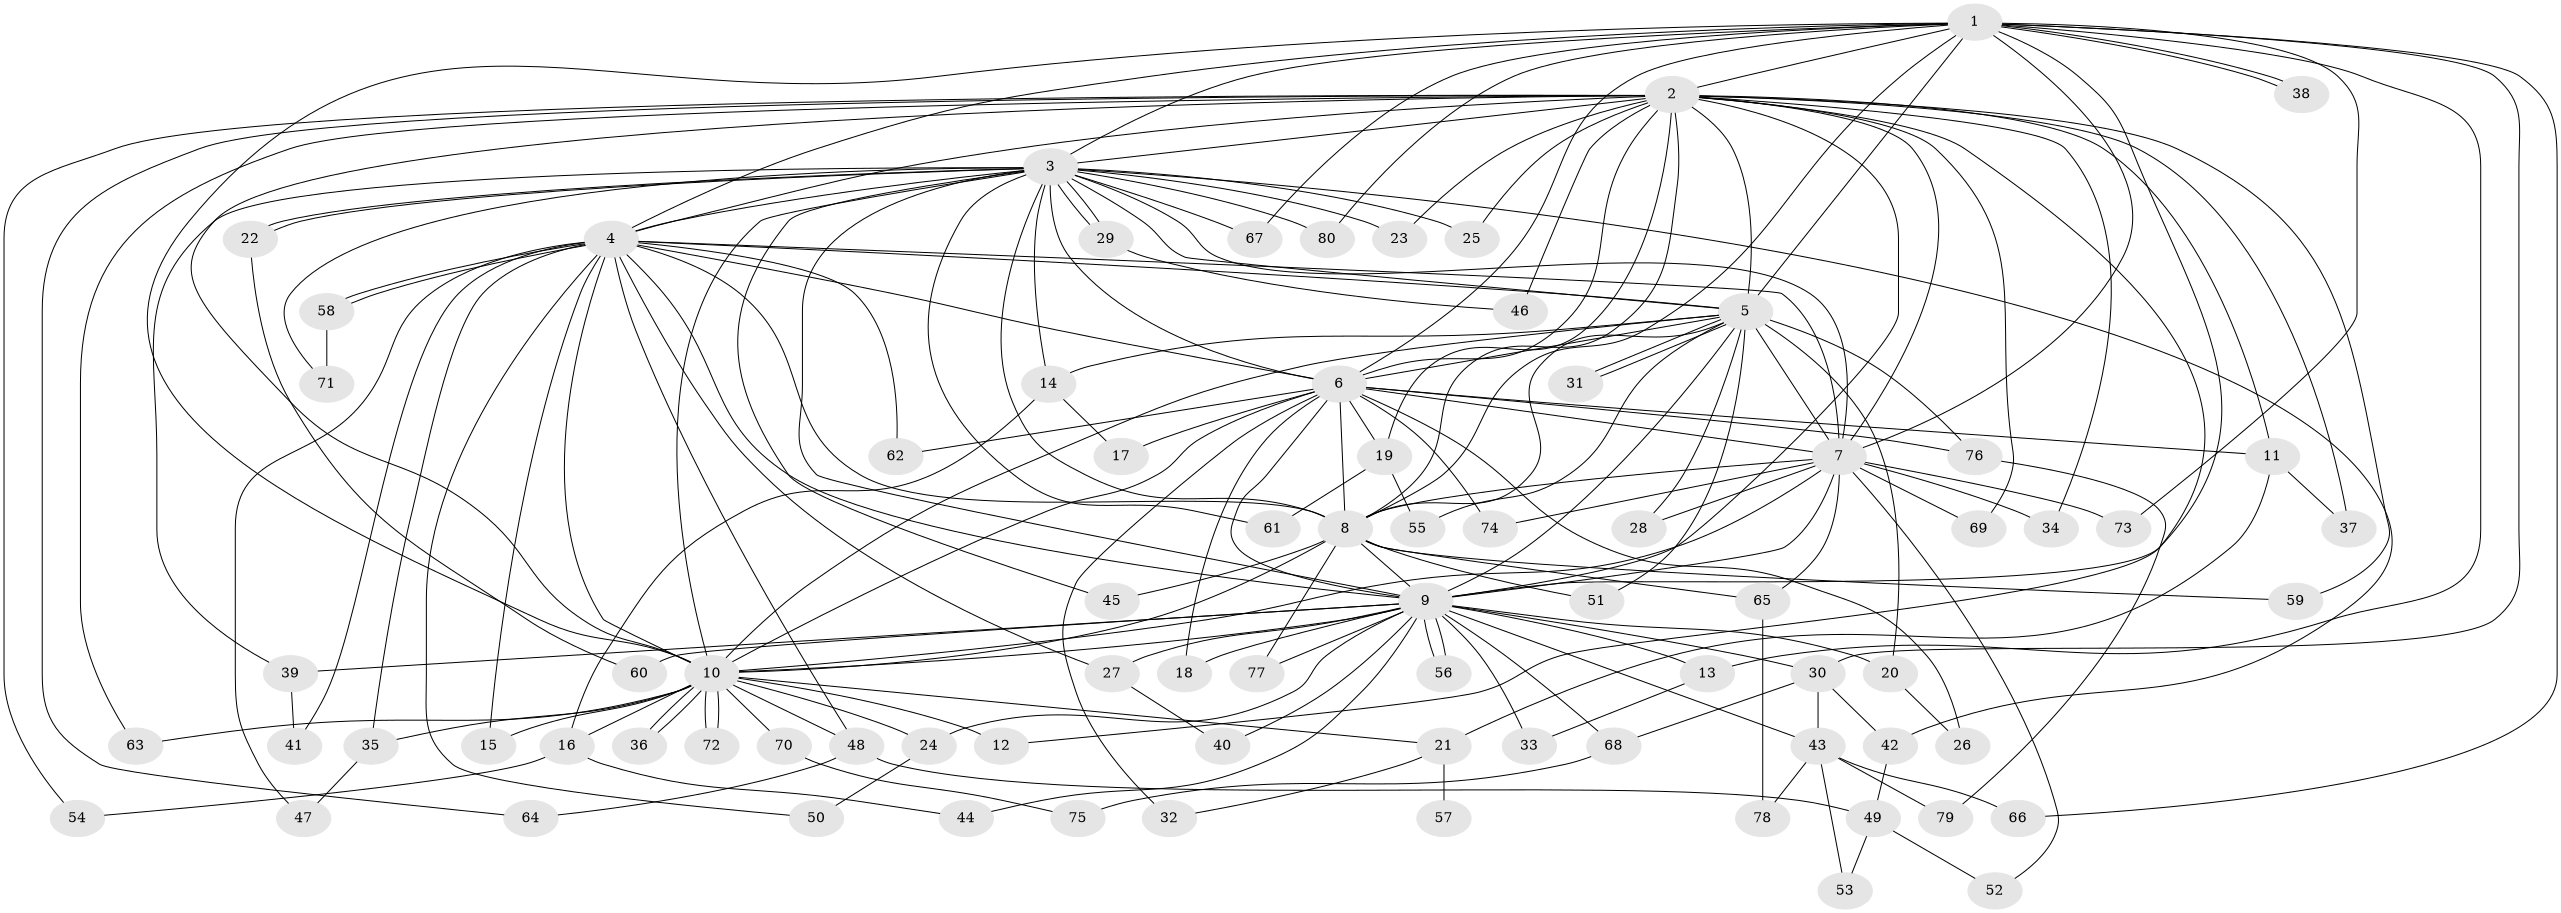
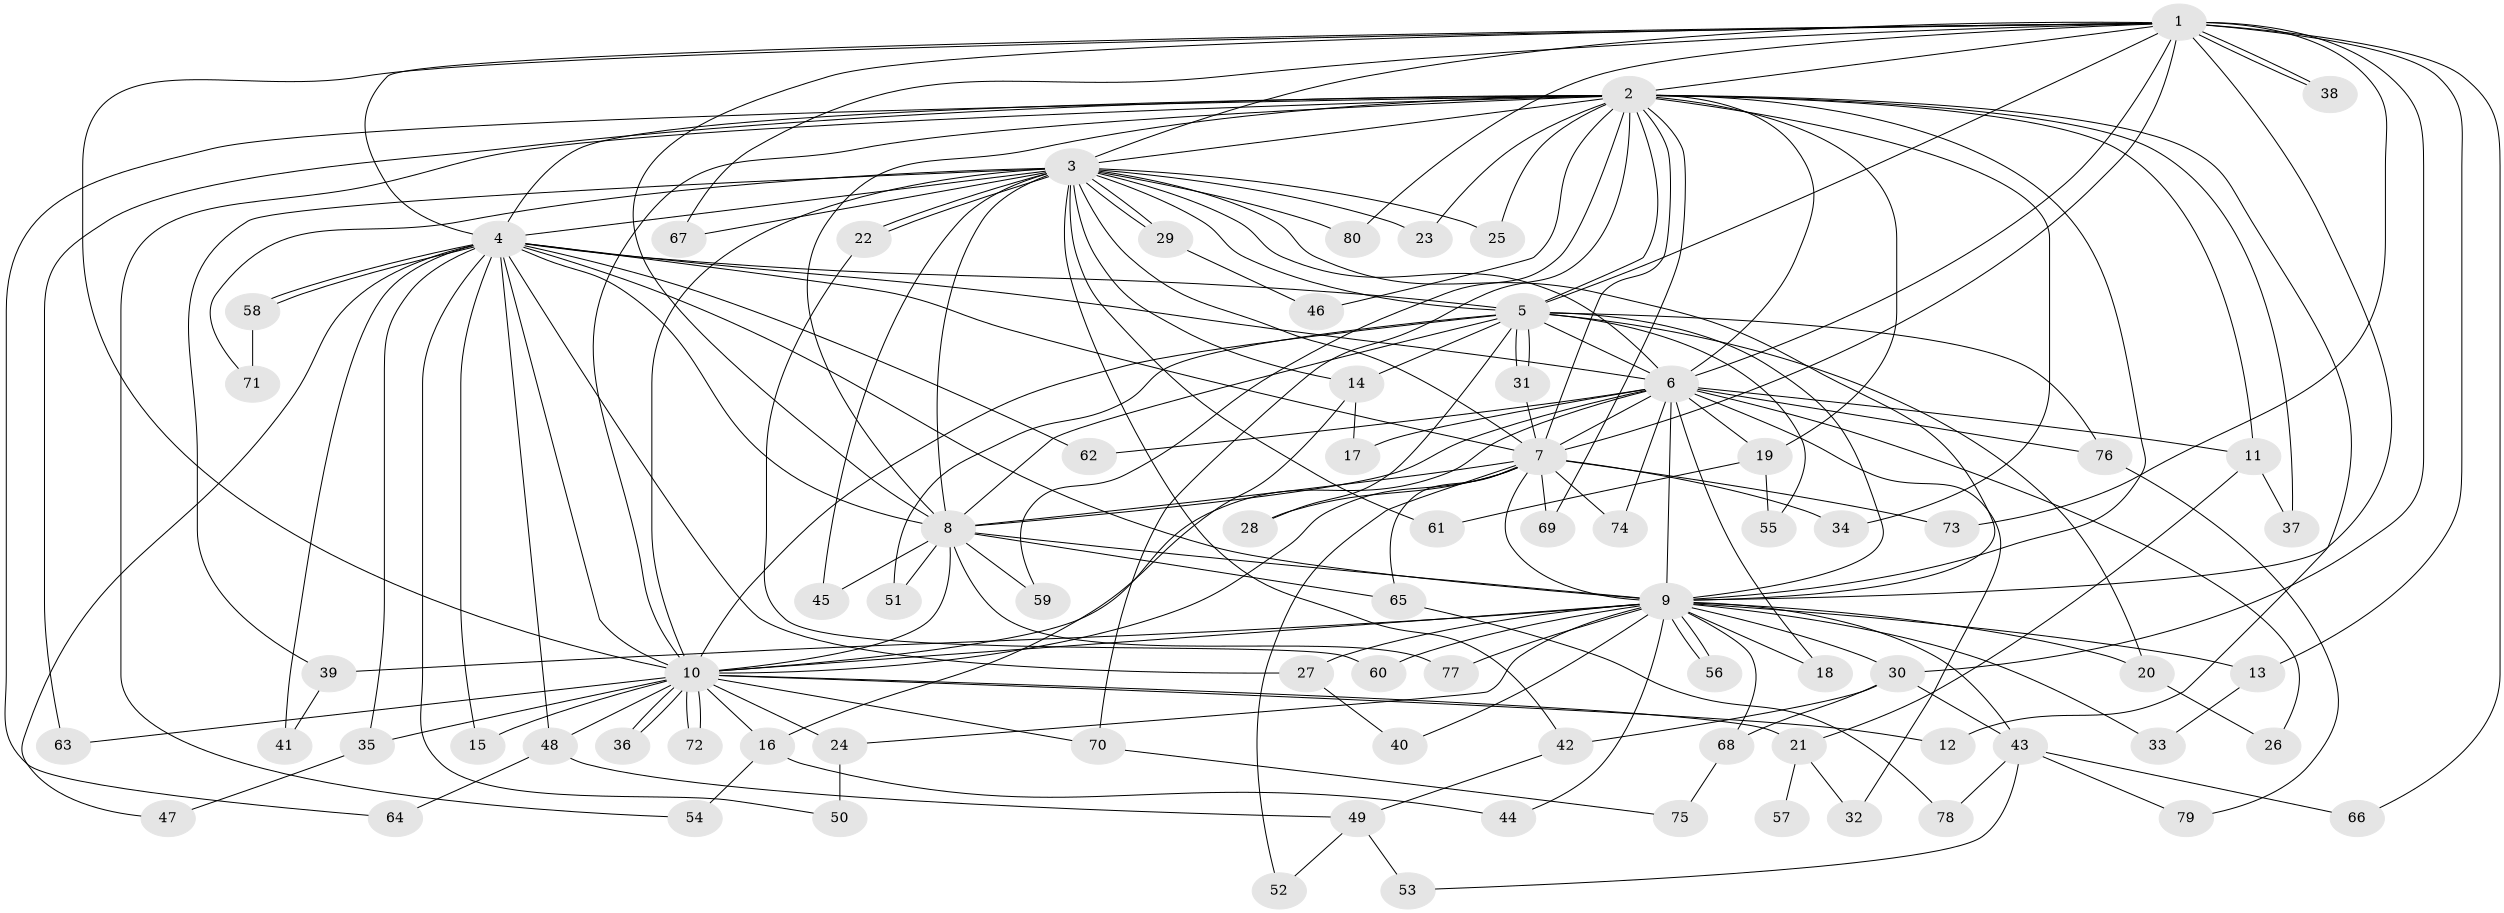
  graph {
    node [color=gray90 style=filled]
    1
    2
    3
    4
    5
    6
    7
    8
    9
    10
    13
    30
    38
    66
    67
    73
    80
    11
    12
    19
    23
    25
    34
    37
    46
    54
    59
    63
    64
    69
    70
    14
    22
    29
    39
    42
    45
    61
    71
    15
    27
    35
    41
    47
    48
    50
    58
    62
    55
    20
    28
    31
    51
    76
    17
    18
    26
    32
    74
    52
    65
    77
    24
    33
    40
    43
    44
    56
    60
    68
    16
    21
    36
    72
    75
    49
    79
    78
    53
    57
    1 -- 2
    1 -- 3
    1 -- 4
    1 -- 5
    1 -- 6
    1 -- 7
    1 -- 8
    1 -- 9
    1 -- 10
    1 -- 13
    1 -- 30
    1 -- 38
    1 -- 38
    1 -- 66
    1 -- 67
    1 -- 73
    1 -- 80
    2 -- 3
    2 -- 4
    2 -- 5
    2 -- 6
    2 -- 7
    2 -- 8
    2 -- 9
    2 -- 10
    2 -- 11
    2 -- 12
    2 -- 19
    2 -- 23
    2 -- 25
    2 -- 34
    2 -- 37
    2 -- 46
    2 -- 54
    2 -- 59
    2 -- 63
    2 -- 64
    2 -- 69
+   2 -- 70
    3 -- 4
    3 -- 5
    3 -- 6
    3 -- 7
    3 -- 8
    3 -- 9
    3 -- 10
    3 -- 67
    3 -- 80
    3 -- 23
    3 -- 25
    3 -- 14
    3 -- 22
    3 -- 22
    3 -- 29
    3 -- 29
    3 -- 39
    3 -- 42
    3 -- 45
    3 -- 61
    3 -- 71
    4 -- 5
    4 -- 6
    4 -- 7
    4 -- 8
    4 -- 9
    4 -- 10
    4 -- 15
    4 -- 27
    4 -- 35
    4 -- 41
    4 -- 47
    4 -- 48
    4 -- 50
    4 -- 58
    4 -- 58
    4 -- 62
    5 -- 6
-   5 -- 7
+   31 -- 7
    5 -- 8
    5 -- 9
    5 -- 10
    5 -- 14
    5 -- 55
    5 -- 20
    5 -- 28
    5 -- 31
    5 -- 31
    5 -- 51
    5 -- 76
    6 -- 7
    6 -- 8
    6 -- 9
    6 -- 10
    6 -- 11
    6 -- 19
    6 -- 62
    6 -- 76
    6 -- 17
    6 -- 18
    6 -- 26
    6 -- 32
    6 -- 74
    7 -- 8
    7 -- 9
    7 -- 10
    7 -- 73
    7 -- 34
    7 -- 69
    7 -- 28
    7 -- 74
    7 -- 52
    7 -- 65
    8 -- 9
    8 -- 10
    8 -- 59
    8 -- 45
    8 -- 51
    8 -- 65
    8 -- 77
    9 -- 10
    9 -- 13
    9 -- 30
    9 -- 39
    9 -- 27
    9 -- 20
    9 -- 18
    9 -- 77
    9 -- 24
    9 -- 33
    9 -- 40
    9 -- 43
    9 -- 44
    9 -- 56
    9 -- 56
    9 -- 60
    9 -- 68
    10 -- 12
    10 -- 63
    10 -- 70
    10 -- 15
    10 -- 35
    10 -- 48
    10 -- 24
    10 -- 16
    10 -- 21
    10 -- 36
    10 -- 36
    10 -- 72
    10 -- 72
    13 -- 33
    30 -- 42
    30 -- 43
    30 -- 68
    11 -- 37
    11 -- 21
    19 -- 61
    19 -- 55
    70 -- 75
    14 -- 17
    14 -- 16
    22 -- 60
    29 -- 46
    39 -- 41
    42 -- 49
    27 -- 40
    35 -- 47
    48 -- 64
    48 -- 49
    58 -- 71
    20 -- 26
    76 -- 79
    65 -- 78
    24 -- 50
    43 -- 66
    43 -- 79
    43 -- 78
    43 -- 53
    68 -- 75
    16 -- 54
    16 -- 44
    21 -- 32
    21 -- 57
    49 -- 52
    49 -- 53
  }
